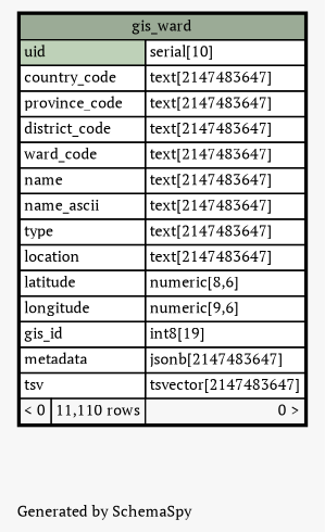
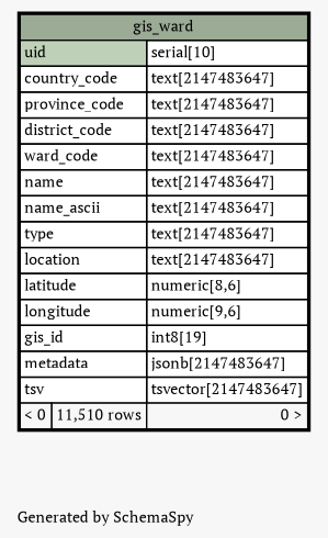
  digraph {
    bgcolor="#f7f7f7"
    fontname="PT Serif"
    fontsize=11
    label="\nGenerated by SchemaSpy"
    labeljust=l
    nodesep=0.18
    rankdir=RL
    ranksep=0.46
-   n1 [fontname="PT Serif" fontsize=11 label=<     <TABLE BORDER="2" CELLBORDER="1" CELLSPACING="0" BGCOLOR="#ffffff">       <TR><TD COLSPAN="3" BGCOLOR="#9bab96" ALIGN="CENTER">gis_ward</TD></TR>       <TR><TD PORT="uid" COLSPAN="2" BGCOLOR="#bed1b8" ALIGN="LEFT">uid</TD><TD PORT="uid.type" ALIGN="LEFT">serial[10]</TD></TR>       <TR><TD PORT="country_code" COLSPAN="2" ALIGN="LEFT">country_code</TD><TD PORT="country_code.type" ALIGN="LEFT">text[2147483647]</TD></TR>       <TR><TD PORT="province_code" COLSPAN="2" ALIGN="LEFT">province_code</TD><TD PORT="province_code.type" ALIGN="LEFT">text[2147483647]</TD></TR>       <TR><TD PORT="district_code" COLSPAN="2" ALIGN="LEFT">district_code</TD><TD PORT="district_code.type" ALIGN="LEFT">text[2147483647]</TD></TR>       <TR><TD PORT="ward_code" COLSPAN="2" ALIGN="LEFT">ward_code</TD><TD PORT="ward_code.type" ALIGN="LEFT">text[2147483647]</TD></TR>       <TR><TD PORT="name" COLSPAN="2" ALIGN="LEFT">name</TD><TD PORT="name.type" ALIGN="LEFT">text[2147483647]</TD></TR>       <TR><TD PORT="name_ascii" COLSPAN="2" ALIGN="LEFT">name_ascii</TD><TD PORT="name_ascii.type" ALIGN="LEFT">text[2147483647]</TD></TR>       <TR><TD PORT="type" COLSPAN="2" ALIGN="LEFT">type</TD><TD PORT="type.type" ALIGN="LEFT">text[2147483647]</TD></TR>       <TR><TD PORT="location" COLSPAN="2" ALIGN="LEFT">location</TD><TD PORT="location.type" ALIGN="LEFT">text[2147483647]</TD></TR>       <TR><TD PORT="latitude" COLSPAN="2" ALIGN="LEFT">latitude</TD><TD PORT="latitude.type" ALIGN="LEFT">numeric[8,6]</TD></TR>       <TR><TD PORT="longitude" COLSPAN="2" ALIGN="LEFT">longitude</TD><TD PORT="longitude.type" ALIGN="LEFT">numeric[9,6]</TD></TR>       <TR><TD PORT="gis_id" COLSPAN="2" ALIGN="LEFT">gis_id</TD><TD PORT="gis_id.type" ALIGN="LEFT">int8[19]</TD></TR>       <TR><TD PORT="metadata" COLSPAN="2" ALIGN="LEFT">metadata</TD><TD PORT="metadata.type" ALIGN="LEFT">jsonb[2147483647]</TD></TR>       <TR><TD PORT="tsv" COLSPAN="2" ALIGN="LEFT">tsv</TD><TD PORT="tsv.type" ALIGN="LEFT">tsvector[2147483647]</TD></TR>       <TR><TD ALIGN="LEFT" BGCOLOR="#f7f7f7">&lt; 0</TD><TD ALIGN="RIGHT" BGCOLOR="#f7f7f7">11,110 rows</TD><TD ALIGN="RIGHT" BGCOLOR="#f7f7f7">0 &gt;</TD></TR>     </TABLE>> shape=plaintext]
+   n1 [fontname="PT Serif" fontsize=11 label=<     <TABLE BORDER="2" CELLBORDER="1" CELLSPACING="0" BGCOLOR="#ffffff">       <TR><TD COLSPAN="3" BGCOLOR="#9bab96" ALIGN="CENTER">gis_ward</TD></TR>       <TR><TD PORT="uid" COLSPAN="2" BGCOLOR="#bed1b8" ALIGN="LEFT">uid</TD><TD PORT="uid.type" ALIGN="LEFT">serial[10]</TD></TR>       <TR><TD PORT="country_code" COLSPAN="2" ALIGN="LEFT">country_code</TD><TD PORT="country_code.type" ALIGN="LEFT">text[2147483647]</TD></TR>       <TR><TD PORT="province_code" COLSPAN="2" ALIGN="LEFT">province_code</TD><TD PORT="province_code.type" ALIGN="LEFT">text[2147483647]</TD></TR>       <TR><TD PORT="district_code" COLSPAN="2" ALIGN="LEFT">district_code</TD><TD PORT="district_code.type" ALIGN="LEFT">text[2147483647]</TD></TR>       <TR><TD PORT="ward_code" COLSPAN="2" ALIGN="LEFT">ward_code</TD><TD PORT="ward_code.type" ALIGN="LEFT">text[2147483647]</TD></TR>       <TR><TD PORT="name" COLSPAN="2" ALIGN="LEFT">name</TD><TD PORT="name.type" ALIGN="LEFT">text[2147483647]</TD></TR>       <TR><TD PORT="name_ascii" COLSPAN="2" ALIGN="LEFT">name_ascii</TD><TD PORT="name_ascii.type" ALIGN="LEFT">text[2147483647]</TD></TR>       <TR><TD PORT="type" COLSPAN="2" ALIGN="LEFT">type</TD><TD PORT="type.type" ALIGN="LEFT">text[2147483647]</TD></TR>       <TR><TD PORT="location" COLSPAN="2" ALIGN="LEFT">location</TD><TD PORT="location.type" ALIGN="LEFT">text[2147483647]</TD></TR>       <TR><TD PORT="latitude" COLSPAN="2" ALIGN="LEFT">latitude</TD><TD PORT="latitude.type" ALIGN="LEFT">numeric[8,6]</TD></TR>       <TR><TD PORT="longitude" COLSPAN="2" ALIGN="LEFT">longitude</TD><TD PORT="longitude.type" ALIGN="LEFT">numeric[9,6]</TD></TR>       <TR><TD PORT="gis_id" COLSPAN="2" ALIGN="LEFT">gis_id</TD><TD PORT="gis_id.type" ALIGN="LEFT">int8[19]</TD></TR>       <TR><TD PORT="metadata" COLSPAN="2" ALIGN="LEFT">metadata</TD><TD PORT="metadata.type" ALIGN="LEFT">jsonb[2147483647]</TD></TR>       <TR><TD PORT="tsv" COLSPAN="2" ALIGN="LEFT">tsv</TD><TD PORT="tsv.type" ALIGN="LEFT">tsvector[2147483647]</TD></TR>       <TR><TD ALIGN="LEFT" BGCOLOR="#f7f7f7">&lt; 0</TD><TD ALIGN="RIGHT" BGCOLOR="#f7f7f7">11,510 rows</TD><TD ALIGN="RIGHT" BGCOLOR="#f7f7f7">0 &gt;</TD></TR>     </TABLE>> shape=plaintext]
  }
